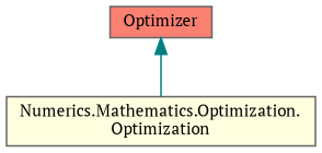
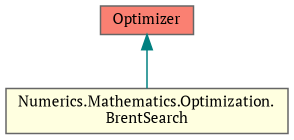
  digraph {
    fontname="PT Serif"
    node [color=gray40 fontname="PT Serif" fontsize=10 shape=box style=filled]
-   n1 [fillcolor=lightyellow fontcolor=black height=0.2 label="Numerics.Mathematics.Optimization.\lOptimization" width=0.4]
+   n1 [fillcolor=lightyellow fontcolor=black height=0.2 label="Numerics.Mathematics.Optimization.\lBrentSearch" width=0.4]
    n2 [fillcolor=salmon height=0.2 label=Optimizer width=0.4]
    n2 -> n1 [color=teal dir=back fontname="PT Serif" fontsize=10 labelfontname=Helvetica labelfontsize=10 style=solid]
  }
